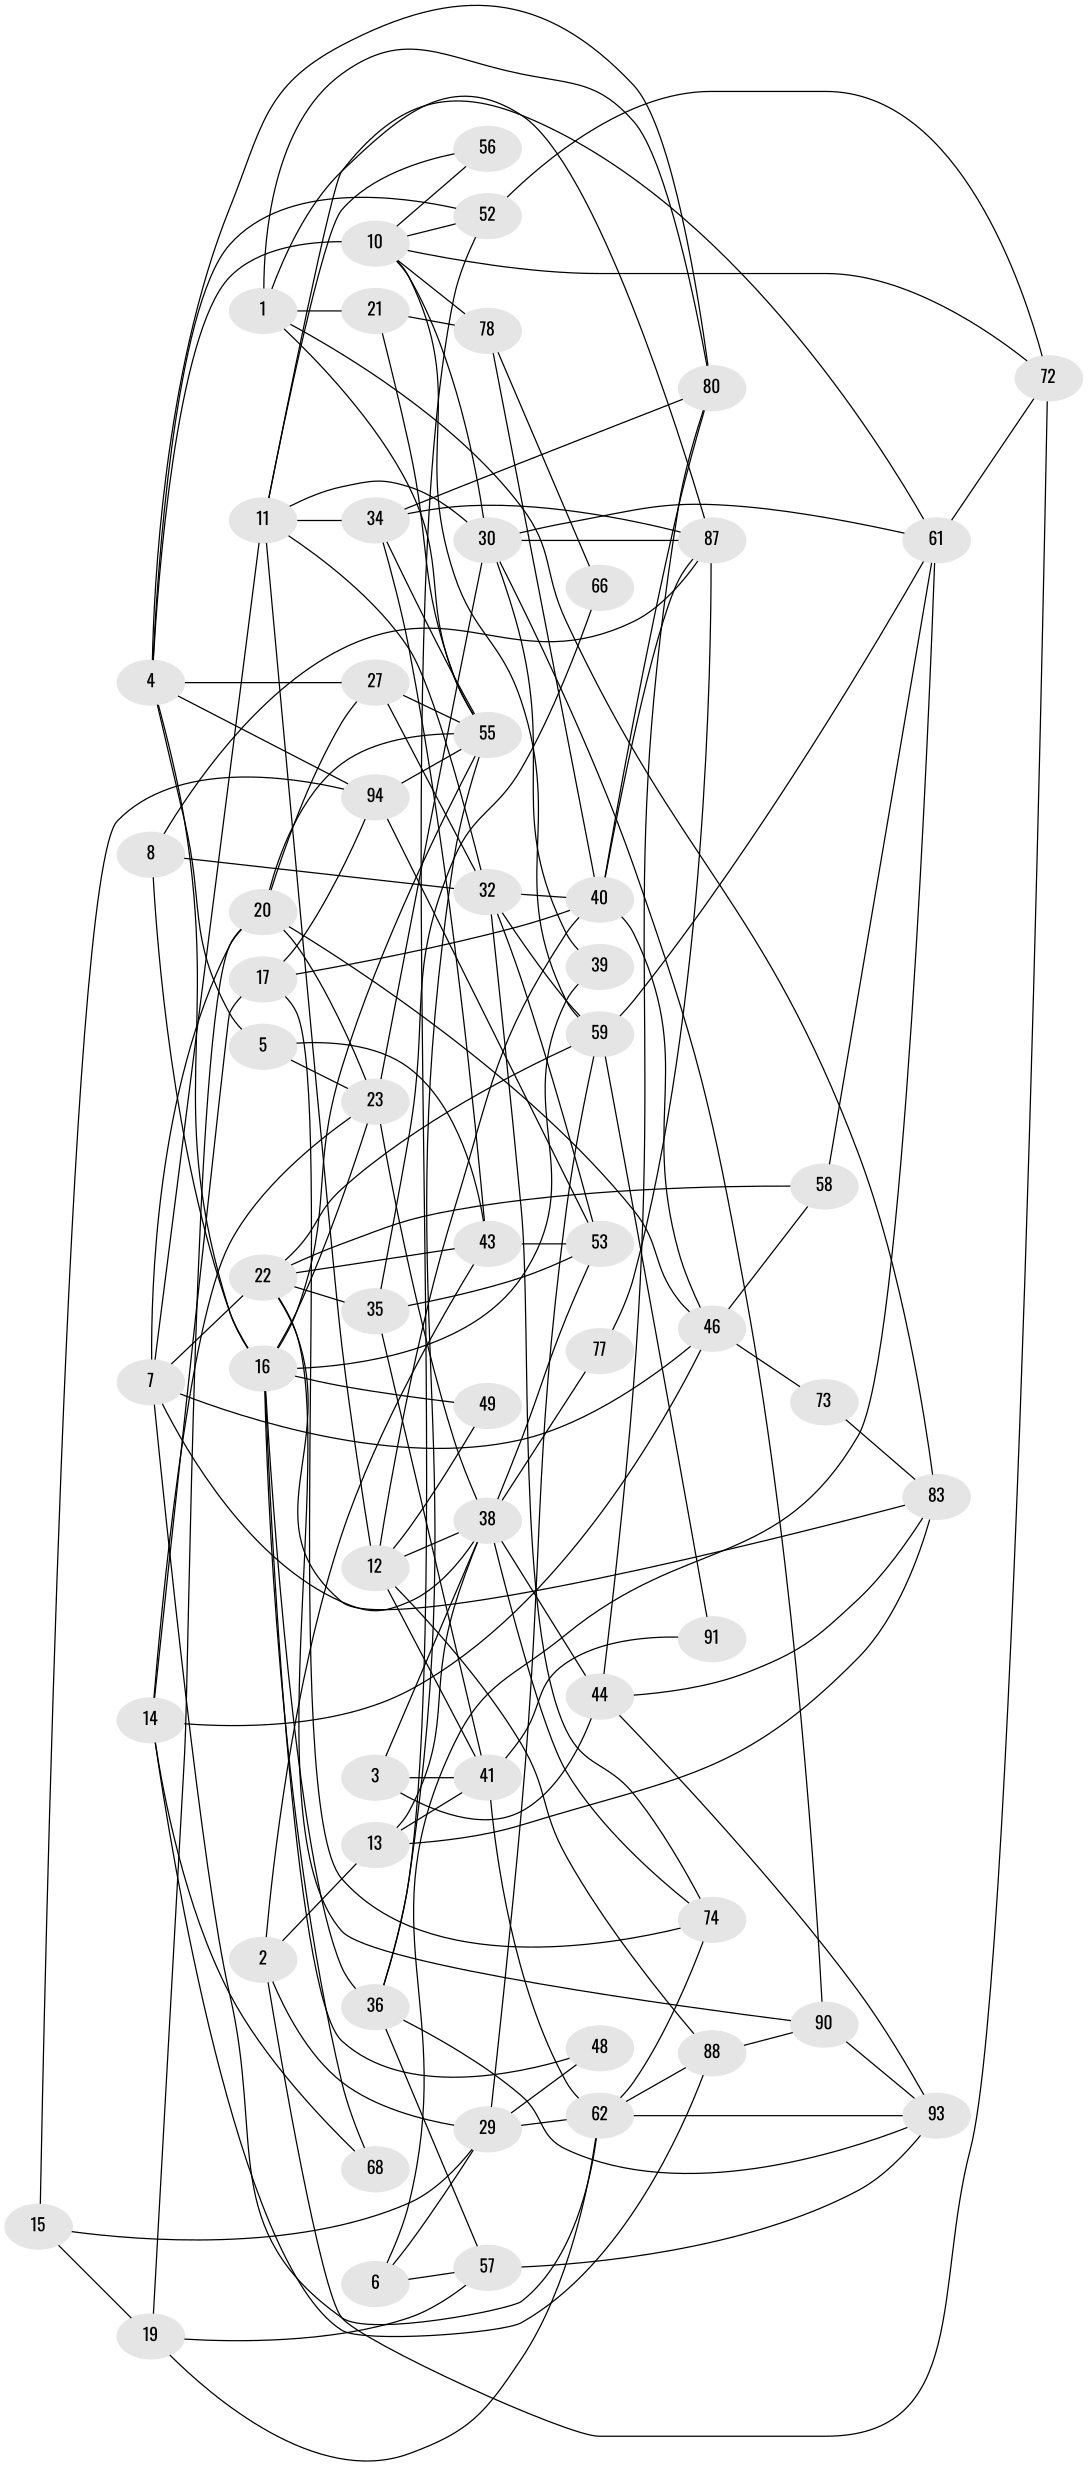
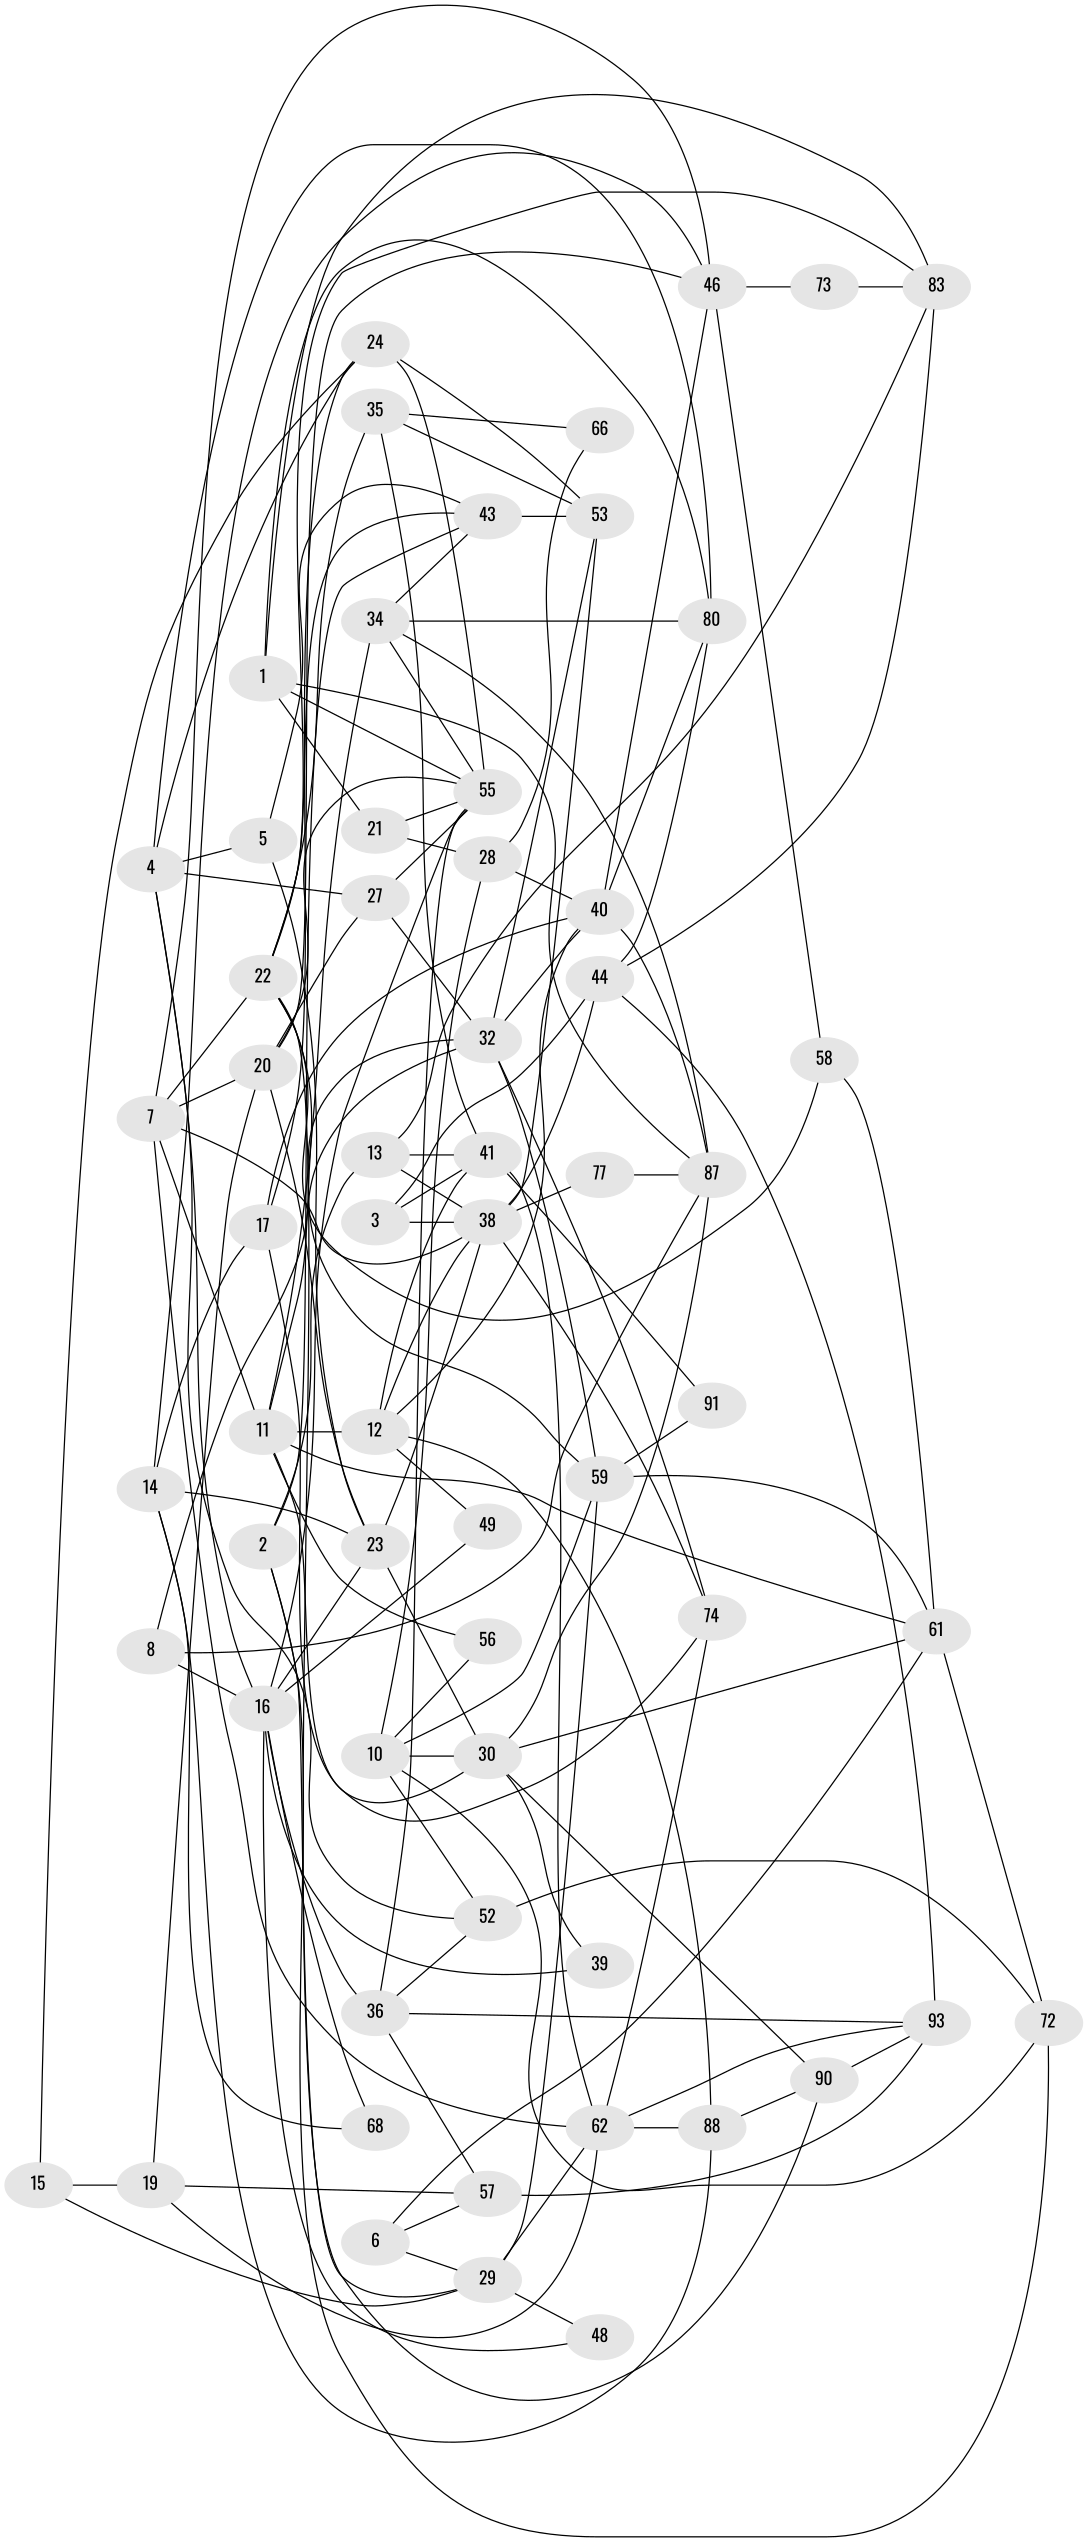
  graph {
    fontname=Oswald
    rankdir=LR
    node [color=gray90 fontname=Oswald style=filled]
    edge [fontname=Oswald]
    1 [super="+9"]
    21
    55 [super="+65"]
    80
    83
    87
-   28 [super="+33" label=78]
+   28 [super="+33"]
    2 [super="+76"]
    72
    13
    29 [super="+37"]
    43 [super="+79"]
    38 [super="+78"]
    41
    62 [super="+92"]
    59 [super="+63"]
    48
    53
    44 [super="+45"]
    74
    77
    3
    91
    93
    4 [super="+82"]
    5 [super="+51"]
    10 [super="+25"]
    16 [super="+81"]
-   24 [super="+86" label=94]
+   24 [super="+86"]
    27 [super="+54"]
    52
    23 [super="+64"]
    30 [super="+67"]
    56
    49
    68
    36 [super="+60"]
    39
    32 [super="+84"]
    6
    57
    61 [super="+85"]
    7 [super="+89"]
    11 [super="+18"]
    20 [super="+31"]
    22 [super="+75"]
    46 [super="+70"]
    12 [super="+26"]
    34 [super="+71"]
    35 [super="+47"]
    58
    90
    73
    88
    8
    40 [super="+50"]
    66
    17 [super="+69"]
    14
    19 [super="+42"]
    15
    1 -- 21
    1 -- 55
    1 -- 80
    1 -- 83
    1 -- 87
    21 -- 55
    21 -- 28
    28 -- 40
    28 -- 66
    2 -- 72
    2 -- 13
    2 -- 29
    2 -- 43
    13 -- 83
    13 -- 38
    13 -- 41
    29 -- 62
    29 -- 59
    29 -- 48
    43 -- 53
    38 -- 53
    38 -- 44 [weight=2]
    38 -- 74
    38 -- 77
    41 -- 62
    41 -- 91
    62 -- 74
    62 -- 93
    62 -- 88
    59 -- 91
    59 -- 61
    44 -- 80
    44 -- 83
    44 -- 93
    77 -- 87
    3 -- 38
    3 -- 41
    3 -- 44
    4 -- 80
    4 -- 5
-   4 -- 10
    4 -- 16
    4 -- 24
    4 -- 27
    4 -- 52
    5 -- 43
    5 -- 23
    10 -- 28
    10 -- 72
    10 -- 59
    10 -- 52
    10 -- 30
    10 -- 56 [weight=2]
    16 -- 55
    16 -- 48
    16 -- 23
    16 -- 49
    16 -- 68
    16 -- 36
    16 -- 39
    24 -- 55
    24 -- 53
    27 -- 55
    27 -- 32
    52 -- 72
    23 -- 38
    23 -- 30
    30 -- 87
    30 -- 39
    30 -- 61
    30 -- 90
    36 -- 55
    36 -- 93
    36 -- 52
    36 -- 57
    32 -- 59
    32 -- 53
    32 -- 74
    32 -- 40
    6 -- 29
    6 -- 57
    6 -- 61
    57 -- 93
    61 -- 72
    7 -- 38
    7 -- 62
    7 -- 11
    7 -- 20
    7 -- 22
    7 -- 46
    11 -- 30
    11 -- 56
    11 -- 32
    11 -- 61
    11 -- 12
    11 -- 34
    20 -- 55
    20 -- 27
    20 -- 23
    20 -- 46
    22 -- 83
    22 -- 43 [weight=2]
    22 -- 59
    22 -- 35
    22 -- 58
    22 -- 90
    46 -- 58
    46 -- 73
    12 -- 38
    12 -- 41
    12 -- 49
    12 -- 88
    12 -- 40
    34 -- 55
    34 -- 80
    34 -- 87
    34 -- 43
    35 -- 41 [weight=2]
    35 -- 53
    35 -- 66
    58 -- 61
    90 -- 93
    73 -- 83
    88 -- 90
    8 -- 87
    8 -- 16
    8 -- 32
    40 -- 80
    40 -- 87
    40 -- 46
    17 -- 74
    17 -- 24
    17 -- 40
    14 -- 23
    14 -- 68
    14 -- 46
    14 -- 88
    14 -- 17
    19 -- 62
    19 -- 57
    19 -- 20
    15 -- 29
    15 -- 24
    15 -- 19
  }
